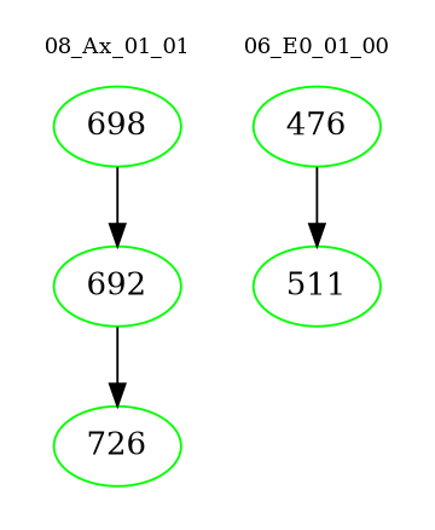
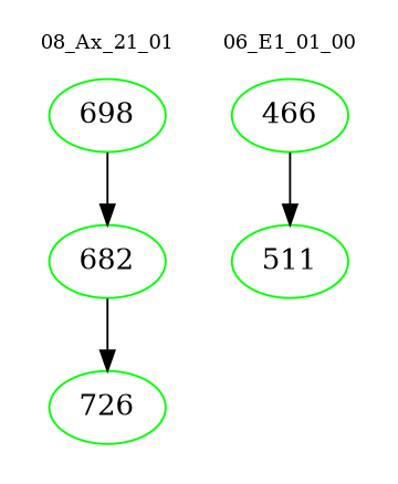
  digraph {
    node [color=green]
    edge [color=black]
    n1 [label=698]
-   n2 [label=692]
+   n2 [label=682]
    n3 [label=726]
-   n4 [label=476]
+   n4 [label=466]
    n5 [label=511]
    subgraph cluster_1 {
      color=white
      fontsize=10
-     label="08_Ax_01_01"
+     label="08_Ax_21_01"
      n1
      n2
      n3
    }
    subgraph cluster_2 {
      color=white
      fontsize=10
-     label="06_E0_01_00"
+     label="06_E1_01_00"
      n4
      n5
    }
    n1 -> n2
    n2 -> n3
    n4 -> n5
  }
